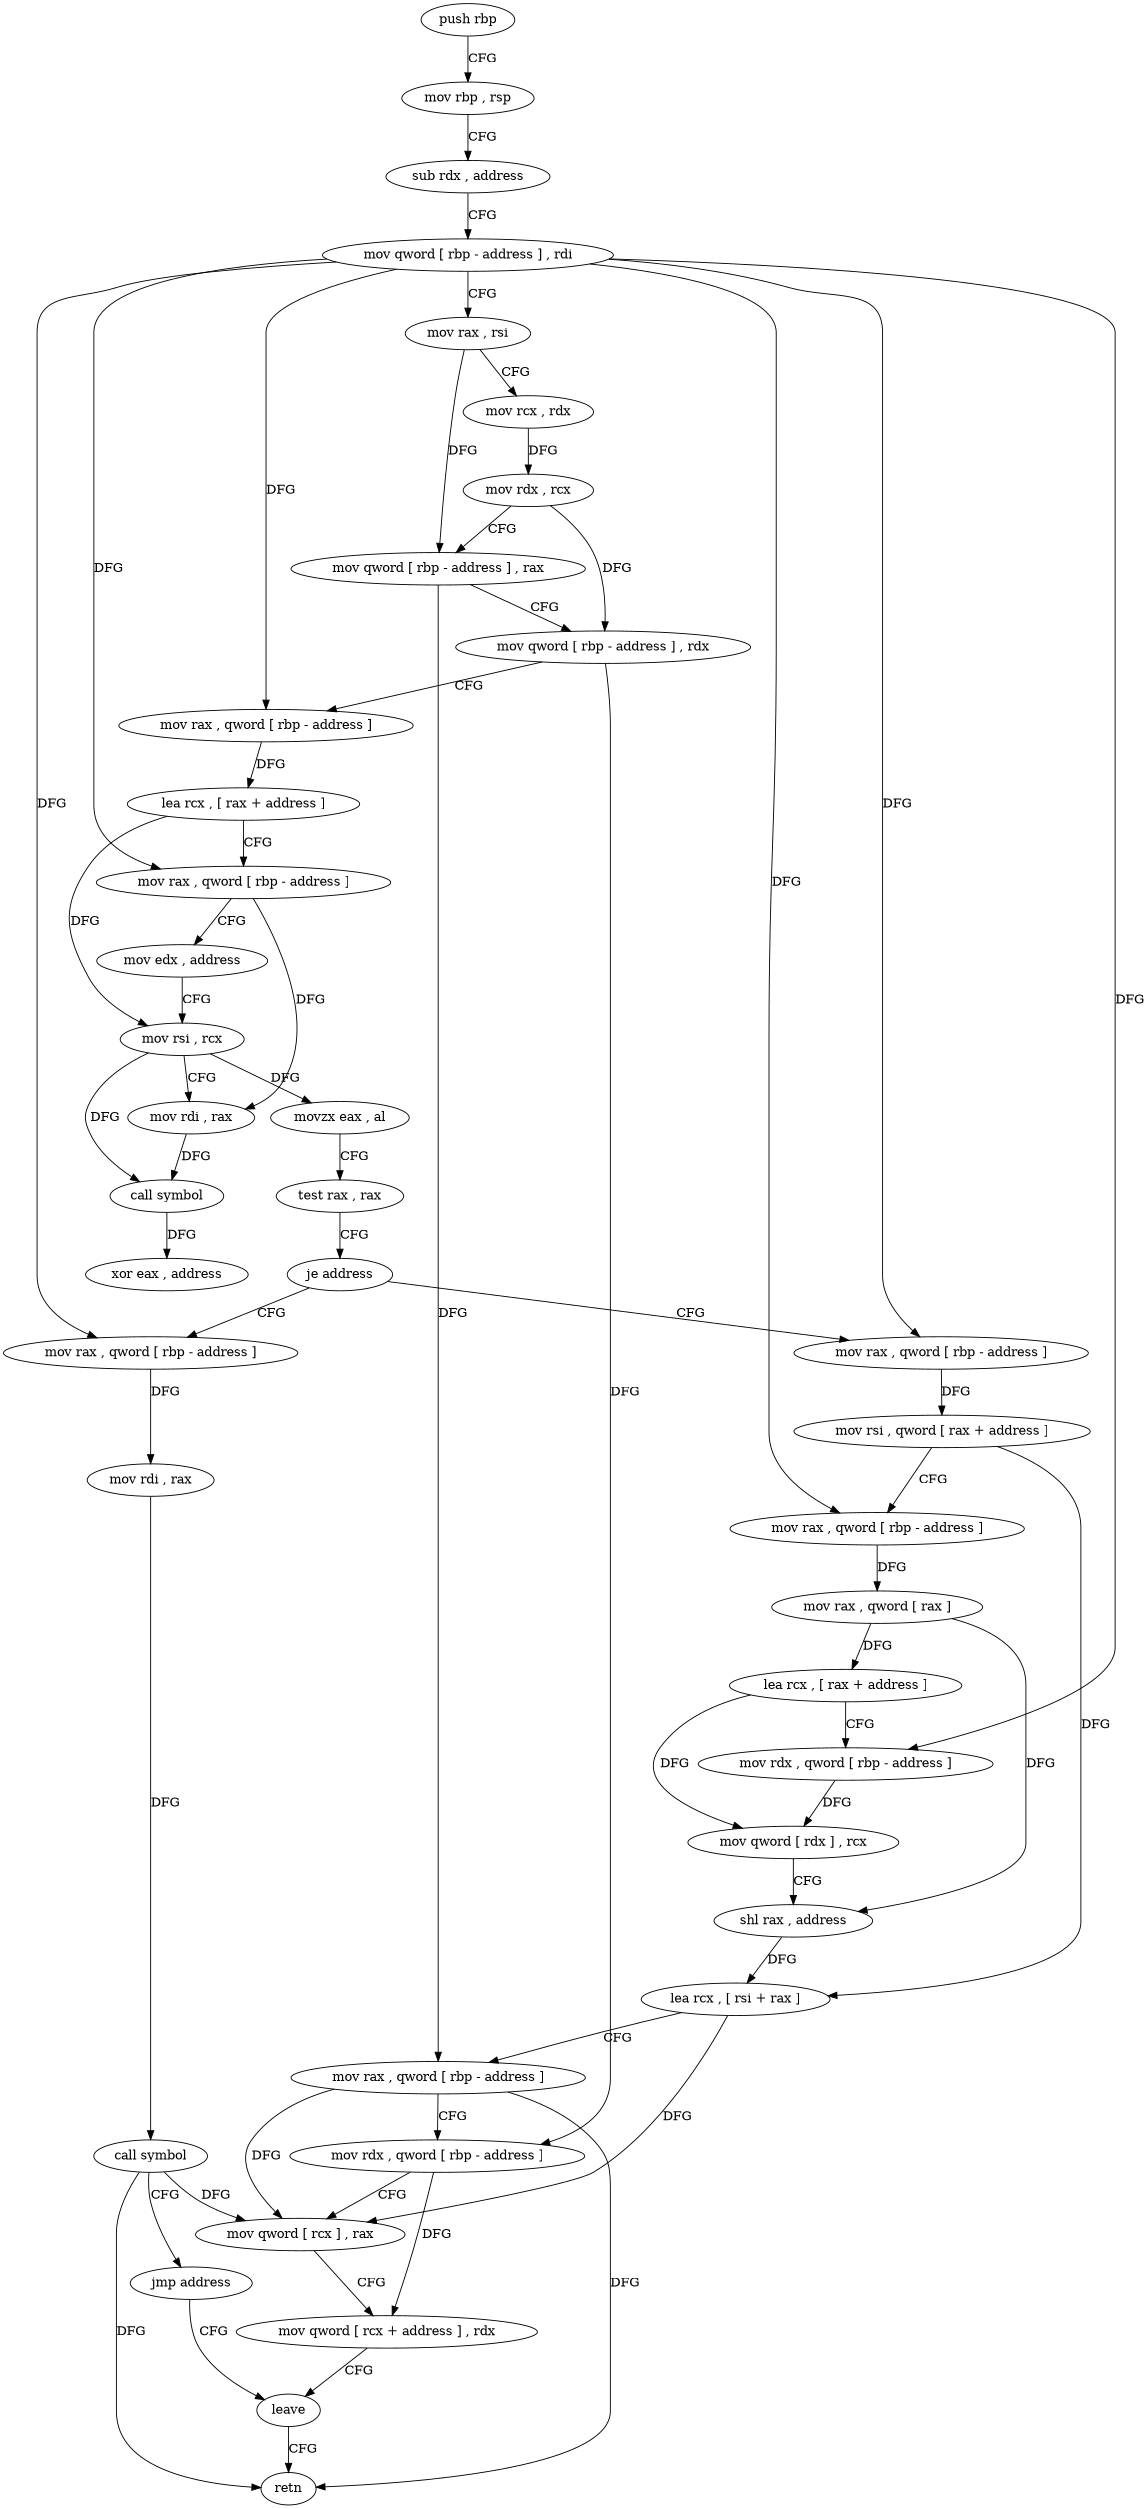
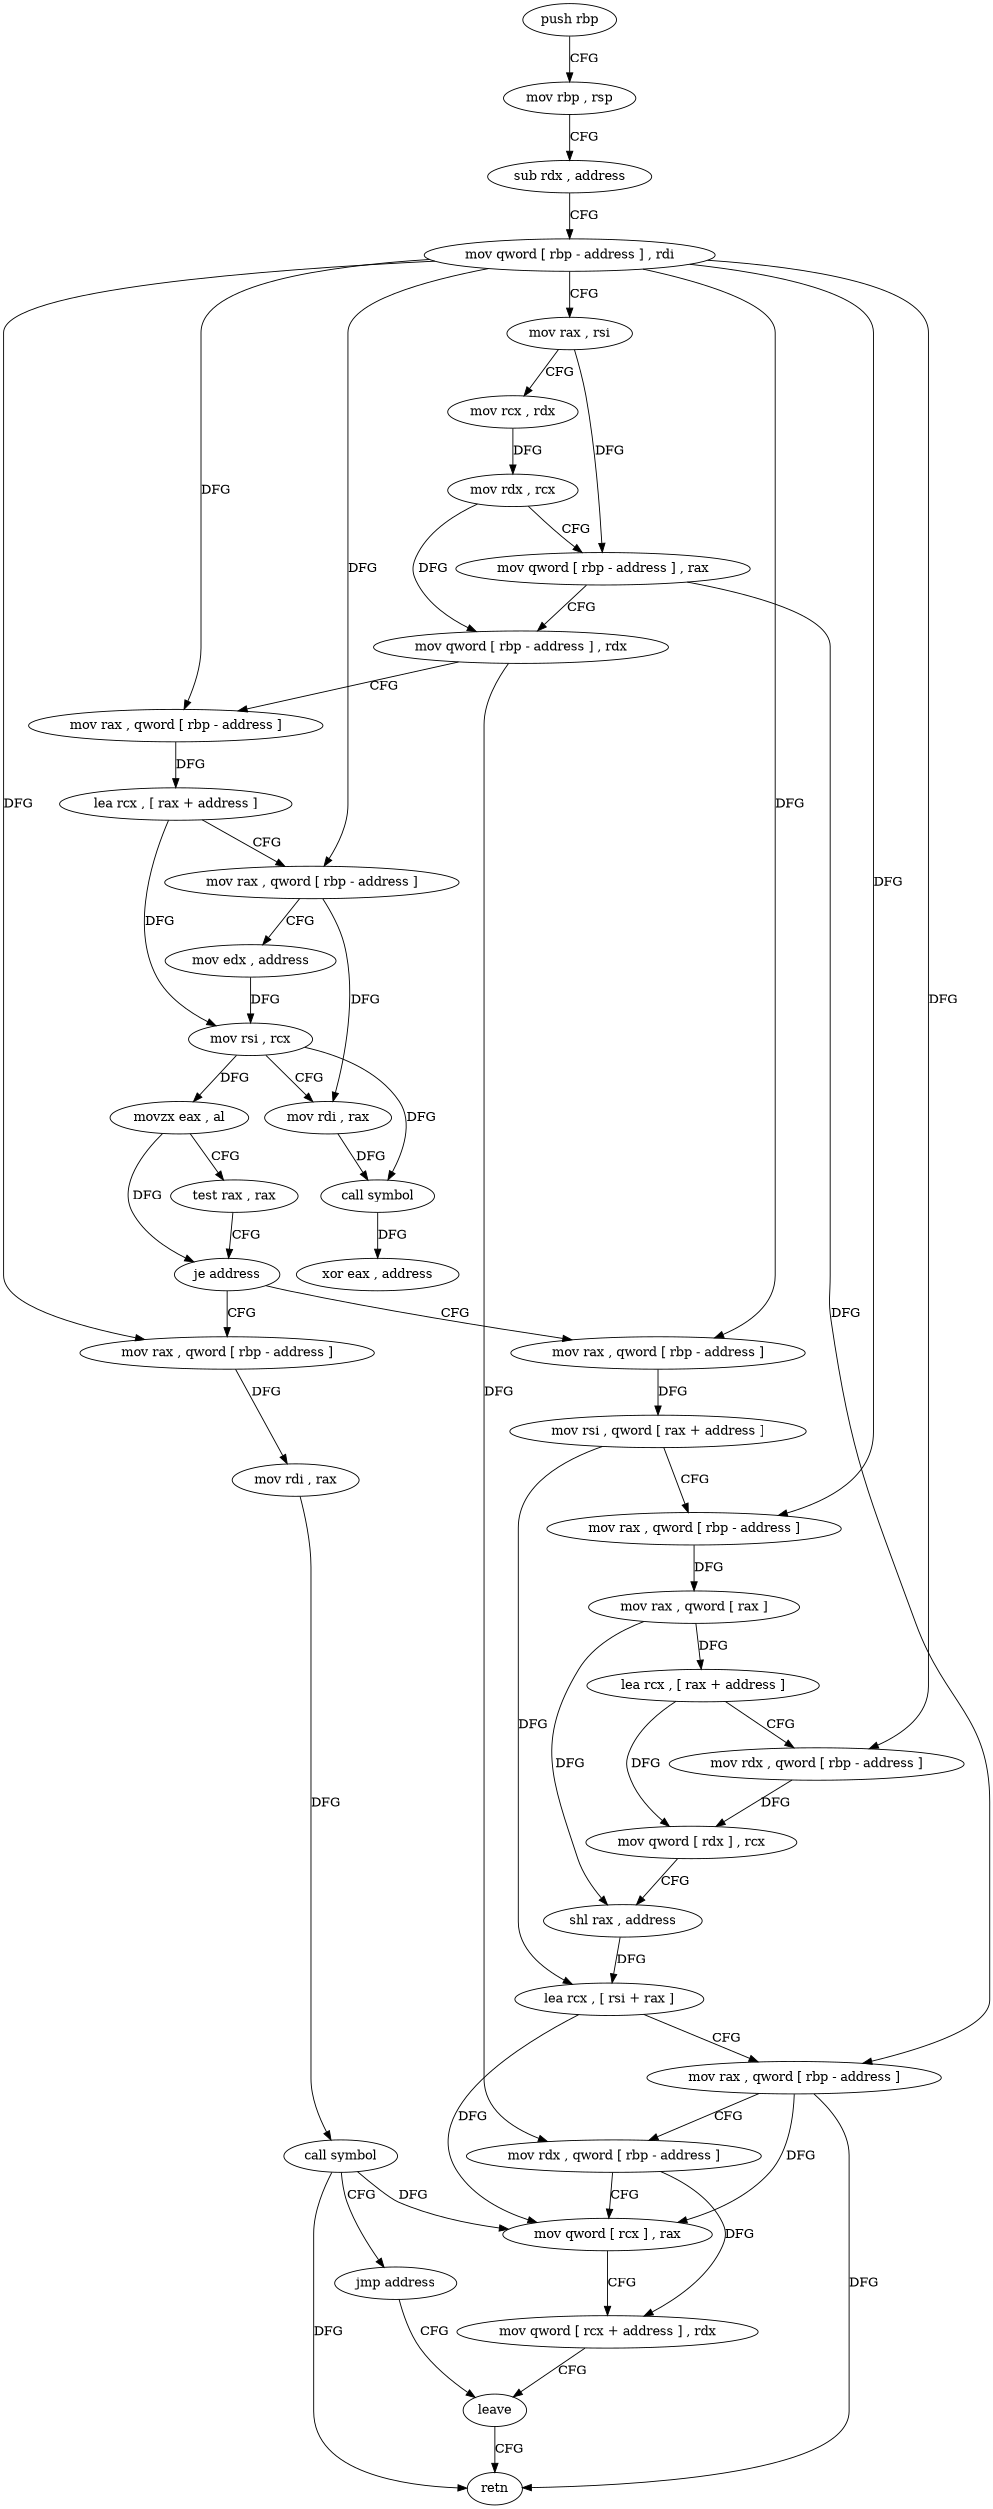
  digraph {
    n1 [label="push rbp"]
    n2 [label="mov rbp , rsp"]
    n3 [label="sub rdx , address"]
    n4 [label="mov qword [ rbp - address ] , rdi"]
    n5 [label="mov rax , rsi"]
    n6 [label="mov rax , qword [ rbp - address ]"]
    n7 [label="mov rax , qword [ rbp - address ]"]
    n8 [label="mov rax , qword [ rbp - address ]"]
    n9 [label="mov rax , qword [ rbp - address ]"]
    n10 [label="mov rax , qword [ rbp - address ]"]
    n11 [label="mov rdx , qword [ rbp - address ]"]
    n12 [label="mov rcx , rdx"]
    n13 [label="mov qword [ rbp - address ] , rax"]
    n14 [label="lea rcx , [ rax + address ]"]
    n15 [label="mov edx , address"]
    n16 [label="mov rdi , rax"]
    n17 [label="mov rsi , qword [ rax + address ]"]
    n18 [label="mov rdi , rax"]
    n19 [label="mov rax , qword [ rax ]"]
    n20 [label="mov qword [ rdx ] , rcx"]
    n21 [label="mov rdx , rcx"]
    n22 [label="mov qword [ rbp - address ] , rdx"]
    n23 [label="mov rax , qword [ rbp - address ]"]
    n24 [label="mov rdx , qword [ rbp - address ]"]
    n25 [label="mov qword [ rcx ] , rax"]
    n26 [label=retn]
    n27 [label="mov qword [ rcx + address ] , rdx"]
    n28 [label="mov rsi , rcx"]
    n29 [label="call symbol"]
    n30 [label="movzx eax , al"]
    n31 [label="xor eax , address"]
    n32 [label="test rax , rax"]
    n33 [label="je address"]
    n34 [label="lea rcx , [ rsi + rax ]"]
    n35 [label="call symbol"]
    n36 [label="lea rcx , [ rax + address ]"]
    n37 [label="shl rax , address"]
    n38 [label=leave]
    n39 [label="jmp address"]
    n1 -> n2 [label=CFG]
    n2 -> n3 [label=CFG]
    n3 -> n4 [label=CFG]
    n4 -> n5 [label=CFG]
    n4 -> n6 [label=DFG]
    n4 -> n7 [label=DFG]
    n4 -> n8 [label=DFG]
    n4 -> n9 [label=DFG]
    n4 -> n10 [label=DFG]
    n4 -> n11 [label=DFG]
    n5 -> n12 [label=CFG]
    n5 -> n13 [label=DFG]
    n6 -> n14 [label=DFG]
    n7 -> n15 [label=CFG]
    n7 -> n16 [label=DFG]
    n8 -> n17 [label=DFG]
    n9 -> n18 [label=DFG]
    n10 -> n19 [label=DFG]
    n11 -> n20 [label=DFG]
    n12 -> n21 [label=DFG]
    n13 -> n22 [label=CFG]
    n13 -> n23 [label=DFG]
    n14 -> n7 [label=CFG]
    n14 -> n28 [label=DFG]
-   n15 -> n28 [label=CFG]
+   n15 -> n28 [label=DFG]
    n16 -> n29 [label=DFG]
    n17 -> n10 [label=CFG]
    n17 -> n34 [label=DFG]
    n18 -> n35 [label=DFG]
    n19 -> n36 [label=DFG]
    n19 -> n37 [label=DFG]
    n20 -> n37 [label=CFG]
    n21 -> n13 [label=CFG]
    n21 -> n22 [label=DFG]
    n22 -> n6 [label=CFG]
    n22 -> n24 [label=DFG]
    n23 -> n24 [label=CFG]
    n23 -> n25 [label=DFG]
    n23 -> n26 [label=DFG]
    n24 -> n25 [label=CFG]
    n24 -> n27 [label=DFG]
    n25 -> n27 [label=CFG]
    n27 -> n38 [label=CFG]
    n28 -> n16 [label=CFG]
    n28 -> n29 [label=DFG]
    n28 -> n30 [label=DFG]
    n29 -> n31 [label=DFG]
    n30 -> n32 [label=CFG]
+   n30 -> n33 [label=DFG]
    n32 -> n33 [label=CFG]
    n33 -> n8 [label=CFG]
    n33 -> n9 [label=CFG]
    n34 -> n23 [label=CFG]
    n34 -> n25 [label=DFG]
    n35 -> n25 [label=DFG]
    n35 -> n26 [label=DFG]
    n35 -> n39 [label=CFG]
    n36 -> n11 [label=CFG]
    n36 -> n20 [label=DFG]
    n37 -> n34 [label=DFG]
    n38 -> n26 [label=CFG]
    n39 -> n38 [label=CFG]
  }
